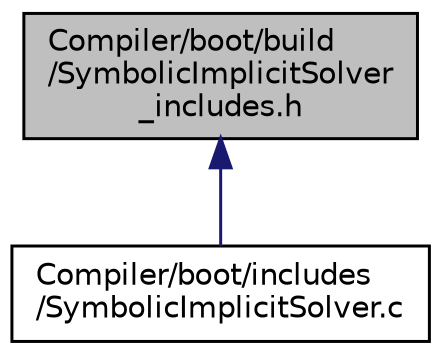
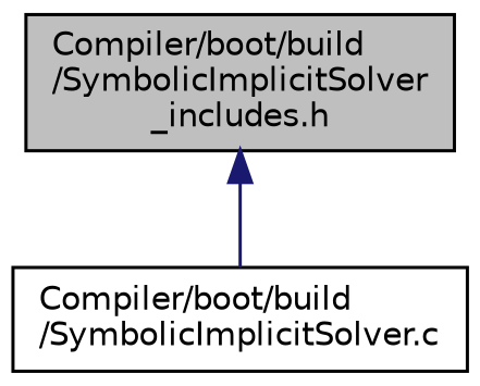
  digraph {
    node [color=black fontname=Helvetica fontsize=10 shape=record style=filled]
    n1 [fillcolor=grey75 fontcolor=black height=0.2 label="Compiler/boot/build\l/SymbolicImplicitSolver\l_includes.h" width=0.4]
-   n2 [fillcolor=white height=0.2 label="Compiler/boot/includes\l/SymbolicImplicitSolver.c" width=0.4]
+   n2 [fillcolor=white height=0.2 label="Compiler/boot/build\l/SymbolicImplicitSolver.c" width=0.4]
    n1 -> n2 [color=midnightblue dir=back fontname=Helvetica fontsize=10 labelfontname=Helvetica labelfontsize=10 style=solid]
  }
